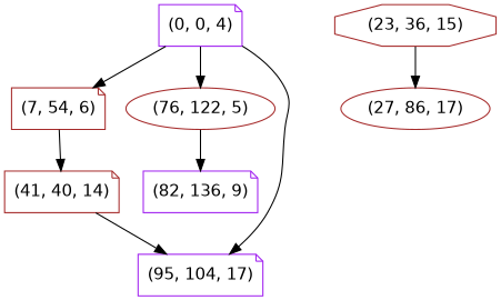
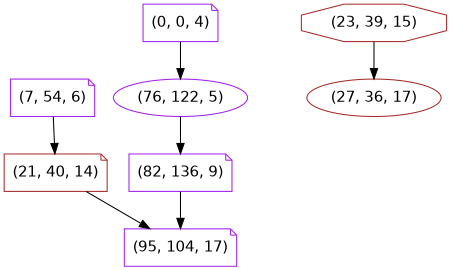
  digraph {
    fontname="DejaVu Sans"
    node [color=brown fontname="DejaVu Sans" shape=note]
    edge [fontname="DejaVu Sans"]
    n1 [color=purple label="(0, 0, 4)"]
-   "(7, 54, 6)"
-   "(76, 122, 5)" [shape=ellipse]
-   "(21, 40, 14)" [label="(41, 40, 14)"]
+   "(7, 54, 6)" [color=purple]
+   "(76, 122, 5)" [color=purple shape=ellipse]
+   "(21, 40, 14)"
    n5 [color=purple label="(82, 136, 9)"]
    "(95, 104, 17)" [color=purple]
-   "(23, 39, 15)" [shape=octagon label="(23, 36, 15)"]
-   "(27, 36, 17)" [shape=ellipse label="(27, 86, 17)"]
-   n1 -> "(7, 54, 6)"
+   "(23, 39, 15)" [shape=octagon]
+   "(27, 36, 17)" [shape=ellipse]
    n1 -> "(76, 122, 5)"
    "(7, 54, 6)" -> "(21, 40, 14)"
    "(76, 122, 5)" -> n5
    "(21, 40, 14)" -> "(95, 104, 17)"
-   n1 -> "(95, 104, 17)"
+   n5 -> "(95, 104, 17)"
    "(23, 39, 15)" -> "(27, 36, 17)"
  }
